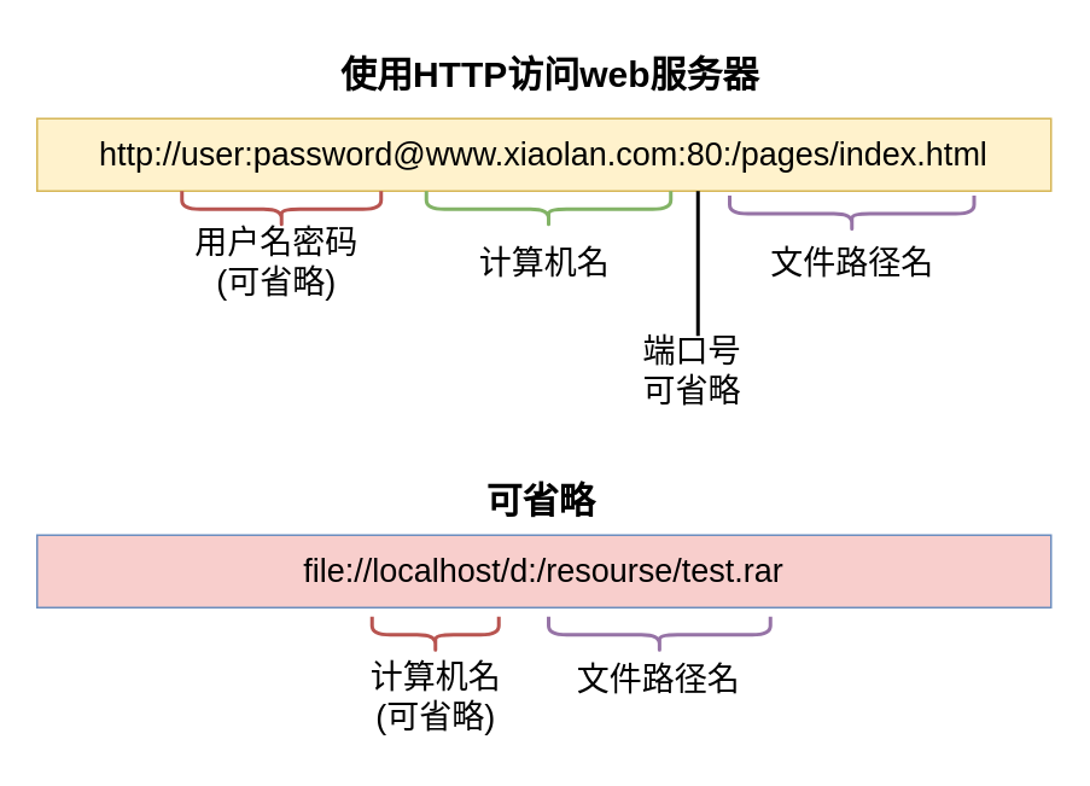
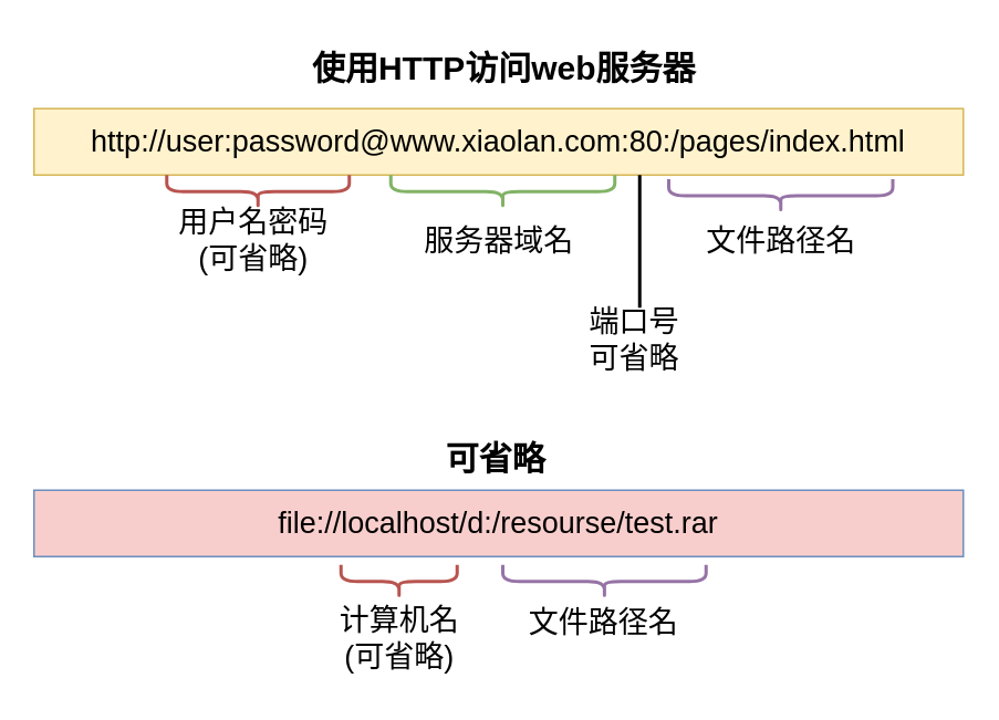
  <mxCell id="0" />
  <mxCell id="1" parent="0" />
  <mxCell id="2" value="&lt;font style=&quot;font-size: 18px&quot;&gt;http://user:password@www.xiaolan.com:80:/pages/index.html&lt;/font&gt;" style="rounded=0;whiteSpace=wrap;html=1;fillColor=#fff2cc;strokeColor=#d6b656;" vertex="1" parent="1"><mxGeometry x="20" y="65" width="560" height="40" as="geometry" /></mxCell>
  <mxCell id="3" value="&lt;font style=&quot;font-size: 18px&quot;&gt;file://localhost/d:/resourse/test.rar&lt;/font&gt;" style="rounded=0;whiteSpace=wrap;html=1;fillColor=#f8cecc;strokeColor=#6c8ebf;" vertex="1" parent="1"><mxGeometry x="20" y="295" width="560" height="40" as="geometry" /></mxCell>
  <mxCell id="4" value="" style="shape=curlyBracket;whiteSpace=wrap;html=1;rounded=1;rotation=-90;fillColor=#f8cecc;strokeColor=#b85450;strokeWidth=2;" vertex="1" parent="1"><mxGeometry x="145" y="60" width="20" height="110" as="geometry" /></mxCell>
  <mxCell id="5" value="&lt;font style=&quot;font-size: 18px&quot;&gt;用户名密码&lt;br&gt;(可省略)&lt;br&gt;&lt;/font&gt;" style="text;html=1;strokeColor=none;fillColor=none;align=center;verticalAlign=middle;whiteSpace=wrap;rounded=0;" vertex="1" parent="1"><mxGeometry x="100" y="135" width="105" height="20" as="geometry" /></mxCell>
  <mxCell id="6" value="" style="shape=curlyBracket;whiteSpace=wrap;html=1;rounded=1;strokeWidth=2;rotation=-90;fillColor=#d5e8d4;strokeColor=#82b366;" vertex="1" parent="1"><mxGeometry x="292.5" y="47.5" width="20" height="135" as="geometry" /></mxCell>
- <mxCell id="7" value="&lt;font style=&quot;font-size: 18px&quot;&gt;计算机名&lt;br&gt;&lt;/font&gt;" style="text;html=1;strokeColor=none;fillColor=none;align=center;verticalAlign=middle;whiteSpace=wrap;rounded=0;" vertex="1" parent="1"><mxGeometry x="247.5" y="135" width="105" height="20" as="geometry" /></mxCell>
+ <mxCell id="7" value="&lt;font style=&quot;font-size: 18px&quot;&gt;服务器域名&lt;br&gt;&lt;/font&gt;" style="text;html=1;strokeColor=none;fillColor=none;align=center;verticalAlign=middle;whiteSpace=wrap;rounded=0;" vertex="1" parent="1"><mxGeometry x="247.5" y="135" width="105" height="20" as="geometry" /></mxCell>
  <mxCell id="8" value="" style="line;strokeWidth=2;direction=south;html=1;" vertex="1" parent="1"><mxGeometry x="380" y="105" width="10" height="80" as="geometry" /></mxCell>
  <mxCell id="9" value="&lt;font style=&quot;font-size: 18px&quot;&gt;端口号&lt;br&gt;可省略&lt;br&gt;&lt;/font&gt;" style="text;html=1;strokeColor=none;fillColor=none;align=center;verticalAlign=middle;whiteSpace=wrap;rounded=0;" vertex="1" parent="1"><mxGeometry x="332.5" y="195" width="97.5" height="20" as="geometry" /></mxCell>
  <mxCell id="10" value="" style="shape=curlyBracket;whiteSpace=wrap;html=1;rounded=1;strokeWidth=2;rotation=-90;fillColor=#e1d5e7;strokeColor=#9673a6;" vertex="1" parent="1"><mxGeometry x="460" y="50" width="20" height="135" as="geometry" /></mxCell>
  <mxCell id="11" value="&lt;font style=&quot;font-size: 18px&quot;&gt;文件路径名&lt;br&gt;&lt;/font&gt;" style="text;html=1;strokeColor=none;fillColor=none;align=center;verticalAlign=middle;whiteSpace=wrap;rounded=0;" vertex="1" parent="1"><mxGeometry x="417.5" y="135" width="105" height="20" as="geometry" /></mxCell>
  <mxCell id="12" value="&lt;font style=&quot;font-size: 20px&quot;&gt;使用HTTP访问web服务器&lt;/font&gt;" style="text;strokeColor=none;fillColor=none;html=1;fontSize=24;fontStyle=1;verticalAlign=middle;align=center;" vertex="1" parent="1"><mxGeometry x="252.5" y="20" width="100" height="40" as="geometry" /></mxCell>
  <mxCell id="13" value="&lt;span style=&quot;font-size: 20px&quot;&gt;可省略&lt;/span&gt;" style="text;strokeColor=none;fillColor=none;html=1;fontSize=24;fontStyle=1;verticalAlign=middle;align=center;" vertex="1" parent="1"><mxGeometry x="247.5" y="255" width="100" height="40" as="geometry" /></mxCell>
  <mxCell id="14" value="" style="shape=curlyBracket;whiteSpace=wrap;html=1;rounded=1;rotation=-90;fillColor=#f8cecc;strokeColor=#b85450;strokeWidth=2;" vertex="1" parent="1"><mxGeometry x="230" y="315" width="20" height="70" as="geometry" /></mxCell>
  <mxCell id="15" value="&lt;font style=&quot;font-size: 18px&quot;&gt;计算机名&lt;br&gt;(可省略)&lt;br&gt;&lt;/font&gt;" style="text;html=1;strokeColor=none;fillColor=none;align=center;verticalAlign=middle;whiteSpace=wrap;rounded=0;" vertex="1" parent="1"><mxGeometry x="187.5" y="375" width="105" height="20" as="geometry" /></mxCell>
  <mxCell id="16" value="" style="shape=curlyBracket;whiteSpace=wrap;html=1;rounded=1;strokeWidth=2;rotation=-90;fillColor=#e1d5e7;strokeColor=#9673a6;" vertex="1" parent="1"><mxGeometry x="353.75" y="288.75" width="20" height="122.5" as="geometry" /></mxCell>
  <mxCell id="17" value="&lt;font style=&quot;font-size: 18px&quot;&gt;文件路径名&lt;br&gt;&lt;/font&gt;" style="text;html=1;strokeColor=none;fillColor=none;align=center;verticalAlign=middle;whiteSpace=wrap;rounded=0;" vertex="1" parent="1"><mxGeometry x="311.25" y="365" width="105" height="20" as="geometry" /></mxCell>
